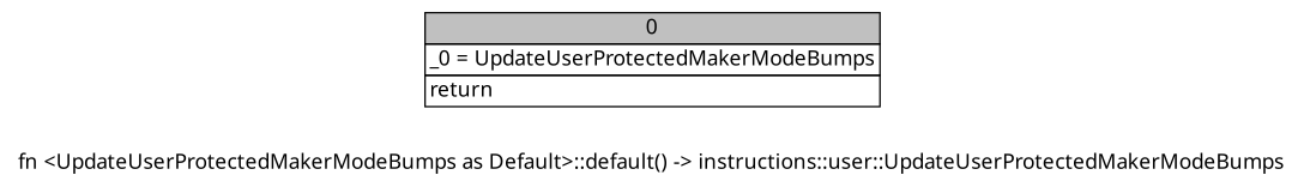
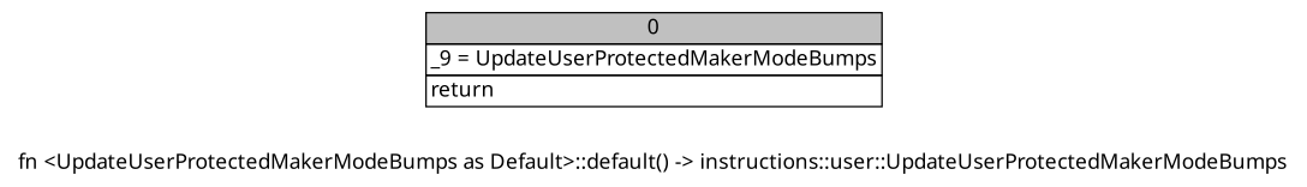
  digraph {
    fontname="Noto Sans"
    label=<fn &lt;UpdateUserProtectedMakerModeBumps as Default&gt;::default() -&gt; instructions::user::UpdateUserProtectedMakerModeBumps<br align="left"/>>
-   n1 [fontname="Noto Sans" label=<<table border="0" cellborder="1" cellspacing="0"><tr><td bgcolor="gray" align="center" colspan="1">0</td></tr><tr><td align="left" balign="left">_0 = UpdateUserProtectedMakerModeBumps<br/></td></tr><tr><td align="left">return</td></tr></table>> shape=none]
+   n1 [fontname="Noto Sans" label=<<table border="0" cellborder="1" cellspacing="0"><tr><td bgcolor="gray" align="center" colspan="1">0</td></tr><tr><td align="left" balign="left">_9 = UpdateUserProtectedMakerModeBumps<br/></td></tr><tr><td align="left">return</td></tr></table>> shape=none]
  }
